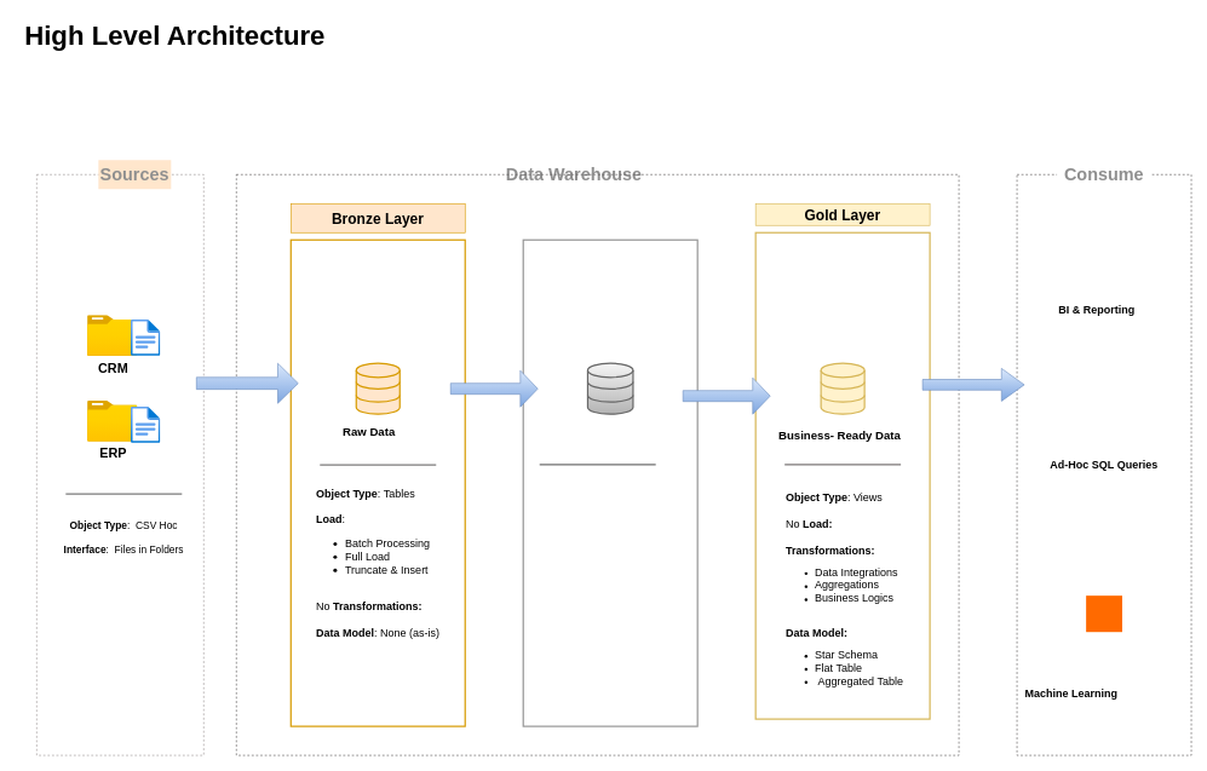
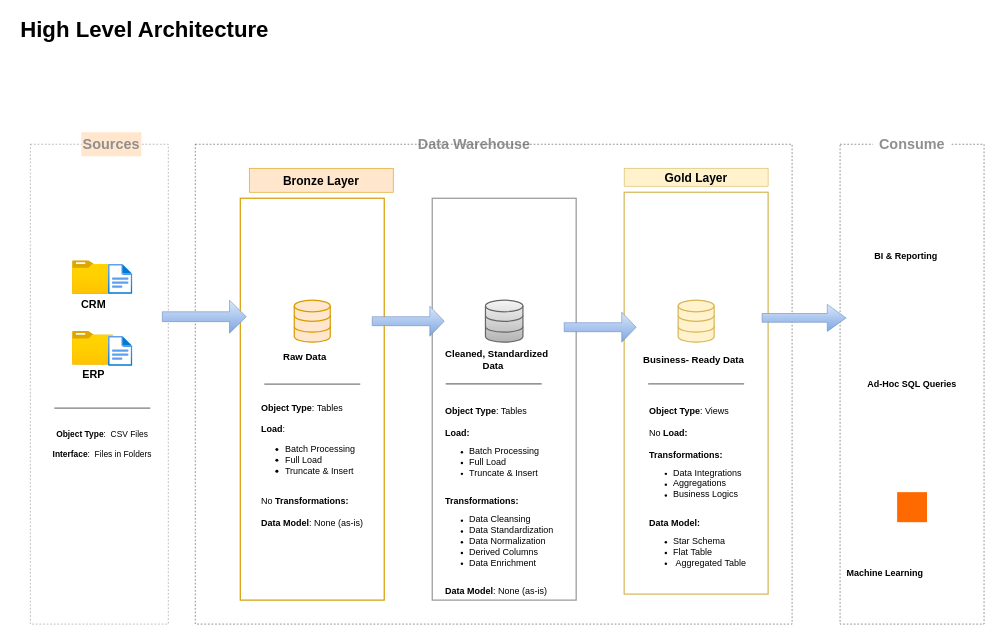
  <mxCell id="0" />
  <mxCell id="1" parent="0" />
  <mxCell id="2" value="" style="rounded=0;whiteSpace=wrap;html=1;fillColor=none;strokeWidth=2;strokeColor=#d6b656;" vertex="1" parent="1"><mxGeometry x="1040" y="320" width="240" height="670" as="geometry" /></mxCell>
  <mxCell id="3" value="" style="rounded=0;whiteSpace=wrap;html=1;fillColor=none;dashed=1;strokeColor=light-dark(#989090,#EDEDED);strokeWidth=1;" parent="1" vertex="1"><mxGeometry x="50" y="240" width="230" height="800" as="geometry" /></mxCell>
  <mxCell id="4" value="&lt;font style=&quot;color: rgb(143, 143, 143);&quot;&gt;&lt;b&gt;Sources&lt;/b&gt;&lt;/font&gt;" style="rounded=0;whiteSpace=wrap;html=1;strokeColor=none;fontSize=24;fillColor=#ffe6cc;" parent="1" vertex="1"><mxGeometry x="135" y="220" width="100" height="40" as="geometry" /></mxCell>
  <mxCell id="5" value="&lt;font style=&quot;color: rgb(143, 143, 143);&quot;&gt;&lt;span&gt;Data Warehouse&lt;/span&gt;&lt;/font&gt;" style="rounded=0;whiteSpace=wrap;html=1;strokeColor=none;fontSize=24;fontStyle=1" parent="1" vertex="1"><mxGeometry x="690" y="220" width="200" height="40" as="geometry" /></mxCell>
  <mxCell id="6" value="" style="rounded=0;whiteSpace=wrap;html=1;fillColor=none;dashed=1;strokeColor=light-dark(#514d4d, #ededed);" parent="1" vertex="1"><mxGeometry x="325" y="240" width="995" height="800" as="geometry" /></mxCell>
  <mxCell id="7" value="" style="rounded=0;whiteSpace=wrap;html=1;fillColor=none;dashed=1;strokeColor=light-dark(#514d4d, #ededed);" parent="1" vertex="1"><mxGeometry x="1400" y="240" width="240" height="800" as="geometry" /></mxCell>
  <mxCell id="8" value="&lt;font style=&quot;font-size: 24px; color: rgb(143, 143, 143);&quot;&gt;&lt;b&gt;Consume&lt;/b&gt;&lt;/font&gt;" style="rounded=0;whiteSpace=wrap;html=1;strokeColor=none;" parent="1" vertex="1"><mxGeometry x="1455" y="220" width="130" height="40" as="geometry" /></mxCell>
- <mxCell id="9" value="&lt;font style=&quot;font-size: 20px;&quot;&gt;&lt;b&gt;Bronze Layer&lt;/b&gt;&lt;/font&gt;" style="rounded=0;whiteSpace=wrap;html=1;fillColor=#ffe6cc;strokeColor=#d79b00;" parent="1" vertex="1"><mxGeometry x="400" y="280" width="240" height="40" as="geometry" /></mxCell>
+ <mxCell id="9" value="&lt;font style=&quot;font-size: 20px;&quot;&gt;&lt;b&gt;Bronze Layer&lt;/b&gt;&lt;/font&gt;" style="rounded=0;whiteSpace=wrap;html=1;fillColor=#ffe6cc;strokeColor=#d79b00;" parent="1" vertex="1"><mxGeometry x="415" y="280" width="240" height="40" as="geometry" /></mxCell>
  <mxCell id="10" value="" style="rounded=0;whiteSpace=wrap;html=1;fillColor=none;strokeWidth=2;strokeColor=#d79b00;" parent="1" vertex="1"><mxGeometry x="400" y="330" width="240" height="670" as="geometry" /></mxCell>
  <mxCell id="11" value="" style="rounded=0;whiteSpace=wrap;html=1;fillColor=none;strokeWidth=2;gradientColor=#b3b3b3;strokeColor=light-dark(#969696, #959595);" parent="1" vertex="1"><mxGeometry x="720" y="330" width="240" height="670" as="geometry" /></mxCell>
  <mxCell id="12" value="&lt;font style=&quot;font-size: 20px;&quot;&gt;Gold Layer&lt;/font&gt;" style="rounded=0;whiteSpace=wrap;html=1;fillColor=#fff2cc;strokeColor=#d6b656;fontStyle=1" parent="1" vertex="1"><mxGeometry x="1040" y="280" width="240" height="30" as="geometry" /></mxCell>
  <mxCell id="13" value="&lt;font style=&quot;font-size: 18px;&quot;&gt;&lt;b&gt;CRM&lt;/b&gt;&lt;/font&gt;" style="image;aspect=fixed;html=1;points=[];align=center;fontSize=12;image=img/lib/azure2/general/Folder_Blank.svg;" parent="1" vertex="1"><mxGeometry x="120" y="434" width="69" height="56.0" as="geometry" /></mxCell>
  <mxCell id="14" value="" style="image;aspect=fixed;html=1;points=[];align=center;fontSize=12;image=img/lib/azure2/general/File.svg;" parent="1" vertex="1"><mxGeometry x="180" y="440" width="40.58" height="50" as="geometry" /></mxCell>
  <mxCell id="15" value="&lt;font style=&quot;font-size: 18px;&quot;&gt;&lt;b&gt;ERP&lt;/b&gt;&lt;/font&gt;" style="image;aspect=fixed;html=1;points=[];align=center;fontSize=12;image=img/lib/azure2/general/Folder_Blank.svg;" parent="1" vertex="1"><mxGeometry x="120" y="552" width="69" height="56.0" as="geometry" /></mxCell>
  <mxCell id="16" value="" style="image;aspect=fixed;html=1;points=[];align=center;fontSize=12;image=img/lib/azure2/general/File.svg;" parent="1" vertex="1"><mxGeometry x="180" y="560" width="40.58" height="50" as="geometry" /></mxCell>
  <mxCell id="17" value="&lt;font&gt;&lt;b&gt;High Level Architecture&lt;/b&gt;&lt;/font&gt;" style="text;html=1;align=center;verticalAlign=middle;resizable=0;points=[];autosize=1;strokeColor=none;fillColor=none;fontSize=37;" parent="1" vertex="1"><mxGeometry x="20" y="20" width="440" height="60" as="geometry" /></mxCell>
- <mxCell id="18" value="&lt;font style=&quot;font-size: 14px;&quot;&gt;&lt;b style=&quot;&quot;&gt;Object Type&lt;/b&gt;:&amp;nbsp; CSV Hoc&lt;/font&gt;&lt;div&gt;&lt;font style=&quot;font-size: 14px;&quot;&gt;&lt;br&gt;&lt;/font&gt;&lt;/div&gt;&lt;div&gt;&lt;font style=&quot;font-size: 14px;&quot;&gt;&lt;b style=&quot;&quot;&gt;Interface&lt;/b&gt;:&amp;nbsp; Files in Folders&lt;/font&gt;&lt;/div&gt;" style="rounded=0;whiteSpace=wrap;html=1;fillColor=none;strokeColor=none;" parent="1" vertex="1"><mxGeometry x="80" y="710" width="180" height="60" as="geometry" /></mxCell>
+ <mxCell id="18" value="&lt;font style=&quot;font-size: 14px;&quot;&gt;&lt;b style=&quot;&quot;&gt;Object Type&lt;/b&gt;:&amp;nbsp; CSV Files&lt;/font&gt;&lt;div&gt;&lt;font style=&quot;font-size: 14px;&quot;&gt;&lt;br&gt;&lt;/font&gt;&lt;/div&gt;&lt;div&gt;&lt;font style=&quot;font-size: 14px;&quot;&gt;&lt;b style=&quot;&quot;&gt;Interface&lt;/b&gt;:&amp;nbsp; Files in Folders&lt;/font&gt;&lt;/div&gt;" style="rounded=0;whiteSpace=wrap;html=1;fillColor=none;strokeColor=none;" parent="1" vertex="1"><mxGeometry x="80" y="710" width="180" height="60" as="geometry" /></mxCell>
  <mxCell id="19" value="" style="endArrow=none;html=1;rounded=0;strokeColor=#7C7C7C;strokeWidth=2;" parent="1" edge="1"><mxGeometry relative="1" as="geometry"><mxPoint x="90" y="680" as="sourcePoint" /><mxPoint x="250" y="680" as="targetPoint" /></mxGeometry></mxCell>
  <mxCell id="20" value="" style="resizable=0;html=1;whiteSpace=wrap;align=right;verticalAlign=bottom;" parent="19" connectable="0" vertex="1"><mxGeometry x="1" relative="1" as="geometry" /></mxCell>
  <mxCell id="21" value="" style="html=1;verticalLabelPosition=bottom;align=center;labelBackgroundColor=#ffffff;verticalAlign=top;strokeWidth=2;strokeColor=#d79b00;shadow=0;dashed=0;shape=mxgraph.ios7.icons.data;fontSize=24;fillColor=#ffe6cc;" parent="1" vertex="1"><mxGeometry x="490" y="500" width="60" height="70" as="geometry" /></mxCell>
  <mxCell id="22" value="" style="html=1;verticalLabelPosition=bottom;align=center;labelBackgroundColor=#ffffff;verticalAlign=top;strokeWidth=2;strokeColor=#666666;shadow=0;dashed=0;shape=mxgraph.ios7.icons.data;fillColor=#f5f5f5;gradientColor=#b3b3b3;" parent="1" vertex="1"><mxGeometry x="808.75" y="500" width="62.5" height="70" as="geometry" /></mxCell>
  <mxCell id="23" value="" style="shape=singleArrow;whiteSpace=wrap;html=1;fillColor=#dae8fc;strokeColor=#6c8ebf;gradientColor=#7ea6e0;" parent="1" vertex="1"><mxGeometry x="270" y="500" width="140" height="55" as="geometry" /></mxCell>
  <mxCell id="24" value="" style="shape=singleArrow;whiteSpace=wrap;html=1;fillColor=#dae8fc;gradientColor=#7ea6e0;strokeColor=#6c8ebf;" parent="1" vertex="1"><mxGeometry x="940" y="520" width="120" height="50" as="geometry" /></mxCell>
  <mxCell id="25" value="" style="shape=singleArrow;whiteSpace=wrap;html=1;fillColor=#dae8fc;gradientColor=#7ea6e0;strokeColor=#6c8ebf;" parent="1" vertex="1"><mxGeometry x="620" y="510" width="120" height="50" as="geometry" /></mxCell>
  <mxCell id="26" value="" style="shape=singleArrow;whiteSpace=wrap;html=1;arrowWidth=0.325;arrowSize=0.224;fillColor=#dae8fc;gradientColor=#7ea6e0;strokeColor=#6c8ebf;" parent="1" vertex="1"><mxGeometry x="1270" y="507" width="140" height="45" as="geometry" /></mxCell>
  <mxCell id="27" value="" style="endArrow=none;html=1;rounded=0;strokeWidth=2;strokeColor=light-dark(#7e7c7c, #999999);" parent="1" edge="1"><mxGeometry relative="1" as="geometry"><mxPoint x="440" y="640" as="sourcePoint" /><mxPoint x="600" y="640" as="targetPoint" /></mxGeometry></mxCell>
  <mxCell id="28" value="" style="resizable=0;html=1;whiteSpace=wrap;align=right;verticalAlign=bottom;" parent="27" connectable="0" vertex="1"><mxGeometry x="1" relative="1" as="geometry" /></mxCell>
  <mxCell id="29" value="" style="endArrow=none;html=1;rounded=0;strokeColor=light-dark(#707070, #ededed);strokeWidth=2;" parent="1" edge="1"><mxGeometry relative="1" as="geometry"><mxPoint x="742.5" y="639.5" as="sourcePoint" /><mxPoint x="902.5" y="639.5" as="targetPoint" /><Array as="points" /></mxGeometry></mxCell>
  <mxCell id="30" value="" style="resizable=0;html=1;whiteSpace=wrap;align=right;verticalAlign=bottom;" parent="29" connectable="0" vertex="1"><mxGeometry x="1" relative="1" as="geometry" /></mxCell>
  <mxCell id="31" value="&lt;div style=&quot;text-align: left;&quot;&gt;&lt;b style=&quot;background-color: transparent; color: light-dark(rgb(0, 0, 0), rgb(255, 255, 255)); font-size: 15px;&quot;&gt;Object Type&lt;/b&gt;&lt;span style=&quot;background-color: transparent; color: light-dark(rgb(0, 0, 0), rgb(255, 255, 255)); font-size: 15px;&quot;&gt;: Tables&lt;/span&gt;&lt;br&gt;&lt;span style=&quot;font-size: 15px;&quot;&gt;&lt;b&gt;&lt;br&gt;&lt;/b&gt;&lt;/span&gt;&lt;b style=&quot;background-color: transparent; color: light-dark(rgb(0, 0, 0), rgb(255, 255, 255)); font-size: 15px;&quot;&gt;Load&lt;/b&gt;&lt;span style=&quot;background-color: transparent; color: light-dark(rgb(0, 0, 0), rgb(255, 255, 255)); font-size: 15px;&quot;&gt;:&lt;/span&gt;&lt;span style=&quot;font-size: 15px;&quot;&gt;&lt;br&gt;&lt;ul&gt;&lt;li&gt;&lt;span style=&quot;background-color: transparent; color: light-dark(rgb(0, 0, 0), rgb(255, 255, 255)); font-size: 15px;&quot;&gt;Batch Processing&lt;/span&gt;&lt;/li&gt;&lt;li&gt;&lt;span style=&quot;background-color: transparent; color: light-dark(rgb(0, 0, 0), rgb(255, 255, 255)); font-size: 15px;&quot;&gt;Full Load&lt;/span&gt;&lt;/li&gt;&lt;li&gt;&lt;span style=&quot;background-color: transparent; color: light-dark(rgb(0, 0, 0), rgb(255, 255, 255)); font-size: 15px; text-align: center;&quot;&gt;Truncate &amp;amp; Insert&lt;/span&gt;&lt;span style=&quot;background-color: transparent; color: light-dark(rgb(0, 0, 0), rgb(255, 255, 255)); text-align: center; font-size: 15px;&quot;&gt;&amp;nbsp;&lt;/span&gt;&lt;/li&gt;&lt;/ul&gt;&lt;/span&gt;&lt;span style=&quot;font-size: 15px;&quot;&gt;&lt;b&gt;&lt;br&gt;&lt;/b&gt;&lt;/span&gt;&lt;span style=&quot;background-color: transparent; color: light-dark(rgb(0, 0, 0), rgb(255, 255, 255)); text-align: center; font-size: 15px;&quot;&gt;No&lt;/span&gt;&lt;b style=&quot;background-color: transparent; color: light-dark(rgb(0, 0, 0), rgb(255, 255, 255)); text-align: center; font-size: 15px;&quot;&gt; Transformations:&lt;/b&gt;&lt;br&gt;&lt;span style=&quot;font-size: 15px;&quot;&gt;&lt;b&gt;&lt;br&gt;&lt;/b&gt;&lt;/span&gt;&lt;b style=&quot;background-color: transparent; color: light-dark(rgb(0, 0, 0), rgb(255, 255, 255)); font-size: 15px;&quot;&gt;Data Model&lt;/b&gt;&lt;span style=&quot;background-color: transparent; color: light-dark(rgb(0, 0, 0), rgb(255, 255, 255)); font-size: 15px;&quot;&gt;: None (as-is)&lt;/span&gt;&lt;/div&gt;" style="text;html=1;align=center;verticalAlign=middle;whiteSpace=wrap;rounded=0;" parent="1" vertex="1"><mxGeometry x="430" y="660" width="180" height="230" as="geometry" /></mxCell>
  <mxCell id="32" value="&lt;font&gt;&lt;b&gt;Raw Data&amp;nbsp;&lt;/b&gt;&lt;/font&gt;" style="text;html=1;align=center;verticalAlign=middle;whiteSpace=wrap;rounded=0;fontSize=16;" parent="1" vertex="1"><mxGeometry x="450" y="580" width="120" height="30" as="geometry" /></mxCell>
+ <mxCell id="33" value="&lt;font style=&quot;font-size: 16px;&quot;&gt;&lt;b style=&quot;&quot;&gt;Cleaned, Standardized&amp;nbsp; &amp;nbsp; &amp;nbsp; &amp;nbsp; &amp;nbsp; &amp;nbsp; &amp;nbsp; &amp;nbsp; &amp;nbsp; Data&lt;/b&gt;&lt;/font&gt;" style="text;html=1;align=left;verticalAlign=middle;whiteSpace=wrap;rounded=0;" parent="1" vertex="1"><mxGeometry x="740" y="585" width="190" height="30" as="geometry" /></mxCell>
+ <mxCell id="34" value="&lt;font style=&quot;font-size: 15px;&quot;&gt;&lt;b&gt;Object Type&lt;/b&gt;: Tables&lt;br&gt;&lt;br&gt;&lt;b&gt;Load:&lt;/b&gt;&lt;/font&gt;&lt;div&gt;&lt;ul&gt;&lt;li&gt;&lt;span style=&quot;font-size: 15px; background-color: transparent; color: light-dark(rgb(0, 0, 0), rgb(255, 255, 255));&quot;&gt;Batch Processing&lt;/span&gt;&lt;/li&gt;&lt;li&gt;&lt;font style=&quot;font-size: 15px;&quot;&gt;Full Load&lt;/font&gt;&lt;/li&gt;&lt;li&gt;&lt;font style=&quot;font-size: 15px;&quot;&gt;Truncate &amp;amp; Insert&lt;/font&gt;&lt;/li&gt;&lt;/ul&gt;&lt;/div&gt;&lt;div&gt;&lt;font style=&quot;font-size: 15px;&quot;&gt;&lt;br&gt;&lt;/font&gt;&lt;/div&gt;&lt;div&gt;&lt;font style=&quot;font-size: 15px;&quot;&gt;&lt;b&gt;Transformations:&lt;/b&gt;&lt;br&gt;&lt;/font&gt;&lt;/div&gt;&lt;div&gt;&lt;ul&gt;&lt;li&gt;&lt;font style=&quot;font-size: 15px;&quot;&gt;Data Cleansing&lt;/font&gt;&lt;/li&gt;&lt;li&gt;&lt;font style=&quot;font-size: 15px;&quot;&gt;Data Standardization&lt;/font&gt;&lt;/li&gt;&lt;li&gt;&lt;font style=&quot;font-size: 15px;&quot;&gt;Data Normalization&lt;/font&gt;&lt;/li&gt;&lt;li&gt;&lt;font style=&quot;font-size: 15px;&quot;&gt;Derived Columns&lt;/font&gt;&lt;/li&gt;&lt;li&gt;&lt;font style=&quot;font-size: 15px;&quot;&gt;Data Enrichment&lt;/font&gt;&lt;/li&gt;&lt;/ul&gt;&lt;div&gt;&lt;font style=&quot;font-size: 15px;&quot;&gt;&lt;br&gt;&lt;b&gt;Data Model&lt;/b&gt;: None (as-is)&lt;/font&gt;&lt;/div&gt;&lt;/div&gt;" style="text;whiteSpace=wrap;html=1;" parent="1" vertex="1"><mxGeometry x="740" y="670" width="200" height="320" as="geometry" /></mxCell>
  <mxCell id="35" value="" style="image;aspect=fixed;html=1;points=[];align=center;fontSize=12;image=img/lib/azure2/power_platform/PowerBI.svg;" parent="1" vertex="1"><mxGeometry x="1494.5" y="320" width="51" height="68" as="geometry" /></mxCell>
  <mxCell id="36" value="" style="points=[];aspect=fixed;html=1;align=center;shadow=0;dashed=0;fillColor=#FF6A00;strokeColor=none;shape=mxgraph.alibaba_cloud.machine_learning;" parent="1" vertex="1"><mxGeometry x="1495.1" y="820" width="49.8" height="50.1" as="geometry" /></mxCell>
  <mxCell id="37" value="&lt;font style=&quot;font-size: 15px;&quot;&gt;&lt;b&gt;Machine Learning&lt;/b&gt;&lt;/font&gt;" style="text;html=1;align=center;verticalAlign=middle;whiteSpace=wrap;rounded=0;" parent="1" vertex="1"><mxGeometry x="1405" y="940" width="140" height="30" as="geometry" /></mxCell>
  <mxCell id="38" value="&lt;font style=&quot;font-size: 15px;&quot;&gt;&lt;b&gt;BI &amp;amp; Reporting&lt;/b&gt;&lt;/font&gt;" style="text;html=1;align=center;verticalAlign=middle;whiteSpace=wrap;rounded=0;" parent="1" vertex="1"><mxGeometry x="1440" y="410" width="140" height="30" as="geometry" /></mxCell>
  <mxCell id="39" value="&lt;b&gt;&lt;font style=&quot;font-size: 15px;&quot;&gt;Ad-Hoc SQL Queries&lt;/font&gt;&lt;/b&gt;" style="text;html=1;align=center;verticalAlign=middle;whiteSpace=wrap;rounded=0;" parent="1" vertex="1"><mxGeometry x="1440" y="625" width="160" height="30" as="geometry" /></mxCell>
  <mxCell id="40" value="&lt;font style=&quot;font-size: 15px;&quot;&gt;&lt;b&gt;Object Type&lt;/b&gt;: Views&lt;br&gt;&lt;br&gt;No&lt;b&gt; Load:&lt;/b&gt;&lt;/font&gt;&lt;div&gt;&lt;span style=&quot;font-size: 15px;&quot;&gt;&lt;b&gt;&lt;br&gt;&lt;/b&gt;&lt;/span&gt;&lt;/div&gt;&lt;div&gt;&lt;span style=&quot;font-size: 15px;&quot;&gt;&lt;b&gt;Transformations:&lt;br&gt;&lt;/b&gt;&lt;/span&gt;&lt;div&gt;&lt;ul&gt;&lt;li&gt;&lt;span style=&quot;background-color: transparent; color: light-dark(rgb(0, 0, 0), rgb(255, 255, 255)); font-size: 15px;&quot;&gt;Data Integrations&lt;/span&gt;&lt;/li&gt;&lt;li&gt;&lt;span style=&quot;font-size: 15px; background-color: transparent; color: light-dark(rgb(0, 0, 0), rgb(255, 255, 255));&quot;&gt;Aggregations&lt;/span&gt;&lt;/li&gt;&lt;li&gt;&lt;span style=&quot;font-size: 15px; background-color: transparent; color: light-dark(rgb(0, 0, 0), rgb(255, 255, 255));&quot;&gt;Business Logics&lt;/span&gt;&lt;/li&gt;&lt;/ul&gt;&lt;/div&gt;&lt;div&gt;&lt;font style=&quot;font-size: 15px;&quot;&gt;&lt;br&gt;&lt;/font&gt;&lt;/div&gt;&lt;div&gt;&lt;font style=&quot;font-size: 15px;&quot;&gt;&lt;b&gt;Data Model:&lt;/b&gt;&lt;br&gt;&lt;/font&gt;&lt;/div&gt;&lt;div&gt;&lt;ul&gt;&lt;li&gt;&lt;span style=&quot;font-size: 15px; background-color: transparent; color: light-dark(rgb(0, 0, 0), rgb(255, 255, 255));&quot;&gt;Star Schema&lt;/span&gt;&lt;/li&gt;&lt;li&gt;&lt;span style=&quot;font-size: 15px; background-color: transparent; color: light-dark(rgb(0, 0, 0), rgb(255, 255, 255));&quot;&gt;Flat Table&lt;/span&gt;&lt;/li&gt;&lt;li&gt;&lt;span style=&quot;font-size: 15px; background-color: transparent; color: light-dark(rgb(0, 0, 0), rgb(255, 255, 255));&quot;&gt;&amp;nbsp;Aggregated Table&lt;/span&gt;&lt;/li&gt;&lt;/ul&gt;&lt;/div&gt;&lt;div&gt;&lt;br&gt;&lt;/div&gt;&lt;/div&gt;" style="text;whiteSpace=wrap;html=1;" vertex="1" parent="1"><mxGeometry x="1080" y="670" width="200" height="320" as="geometry" /></mxCell>
  <mxCell id="41" value="" style="html=1;verticalLabelPosition=bottom;align=center;labelBackgroundColor=#ffffff;verticalAlign=top;strokeWidth=2;strokeColor=#d6b656;shadow=0;dashed=0;shape=mxgraph.ios7.icons.data;fillColor=#fff2cc;" vertex="1" parent="1"><mxGeometry x="1130" y="500" width="60" height="70" as="geometry" /></mxCell>
  <mxCell id="42" value="&lt;font style=&quot;font-size: 16px;&quot;&gt;&lt;b style=&quot;&quot;&gt;Business- Ready Data&lt;/b&gt;&lt;/font&gt;" style="text;html=1;align=left;verticalAlign=middle;whiteSpace=wrap;rounded=0;" vertex="1" parent="1"><mxGeometry x="1070" y="585" width="190" height="30" as="geometry" /></mxCell>
  <mxCell id="43" value="" style="endArrow=none;html=1;rounded=0;strokeWidth=2;strokeColor=light-dark(#7c7979, #ededed);" edge="1" parent="1"><mxGeometry relative="1" as="geometry"><mxPoint x="1080" y="639.5" as="sourcePoint" /><mxPoint x="1240" y="639.5" as="targetPoint" /><Array as="points" /></mxGeometry></mxCell>
  <mxCell id="44" value="" style="resizable=0;html=1;whiteSpace=wrap;align=right;verticalAlign=bottom;" connectable="0" vertex="1" parent="43"><mxGeometry x="1" relative="1" as="geometry" /></mxCell>
